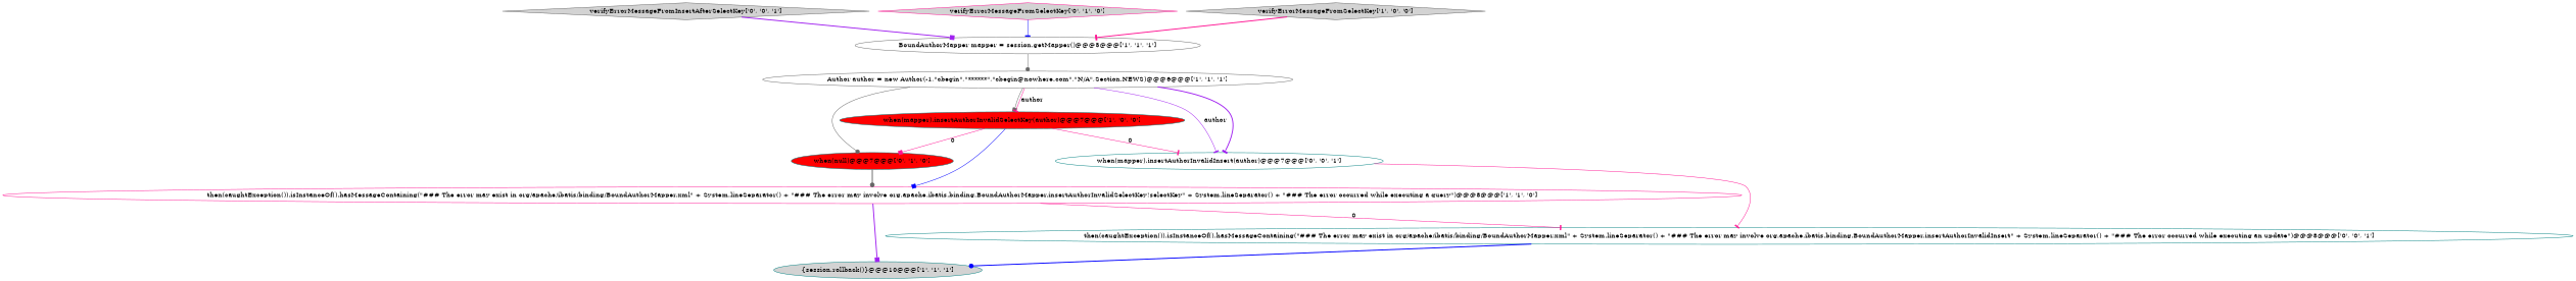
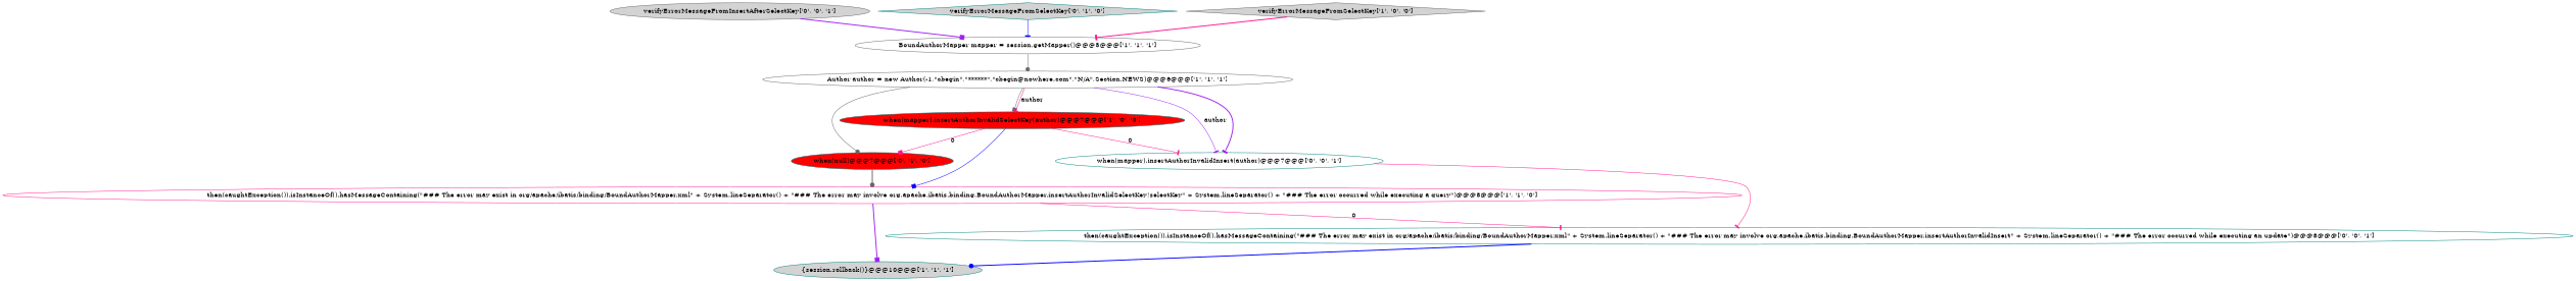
  digraph {
    node [color=teal fillcolor=white shape=ellipse style=filled]
    edge [arrowhead=tee color=deeppink style=solid]
    n1 [fillcolor=red label="when(null)@@@7@@@['0', '1', '0']"]
    n2 [color=deeppink label="then(caughtException()).isInstanceOf().hasMessageContaining(\"### The error may exist in org/apache/ibatis/binding/BoundAuthorMapper.xml\" + System.lineSeparator() + \"### The error may involve org.apache.ibatis.binding.BoundAuthorMapper.insertAuthorInvalidSelectKey!selectKey\" + System.lineSeparator() + \"### The error occurred while executing a query\")@@@8@@@['1', '1', '0']"]
    n3 [label="then(caughtException()).isInstanceOf().hasMessageContaining(\"### The error may exist in org/apache/ibatis/binding/BoundAuthorMapper.xml\" + System.lineSeparator() + \"### The error may involve org.apache.ibatis.binding.BoundAuthorMapper.insertAuthorInvalidInsert\" + System.lineSeparator() + \"### The error occurred while executing an update\")@@@8@@@['0', '0', '1']"]
    n4 [fillcolor=lightgray label="{session.rollback()}@@@10@@@['1', '1', '1']"]
    n5 [color=gray40 label="BoundAuthorMapper mapper = session.getMapper()@@@5@@@['1', '1', '1']"]
    n6 [color=gray40 label="Author author = new Author(-1,\"cbegin\",\"******\",\"cbegin@nowhere.com\",\"N/A\",Section.NEWS)@@@6@@@['1', '1', '1']"]
    n7 [fillcolor=red label="when(mapper).insertAuthorInvalidSelectKey(author)@@@7@@@['1', '0', '0']"]
    n8 [label="when(mapper).insertAuthorInvalidInsert(author)@@@7@@@['0', '0', '1']"]
-   n9 [color=gray40 fillcolor=lightgray label="verifyErrorMessageFromInsertAfterSelectKey['0', '0', '1']" shape=diamond]
-   n10 [color=deeppink fillcolor=lightgray label="verifyErrorMessageFromSelectKey['0', '1', '0']" shape=diamond]
+   n9 [color=gray40 fillcolor=lightgray label="verifyErrorMessageFromInsertAfterSelectKey['0', '0', '1']"]
+   n10 [fillcolor=lightgray label="verifyErrorMessageFromSelectKey['0', '1', '0']" shape=diamond]
    n11 [color=gray40 fillcolor=lightgray label="verifyErrorMessageFromSelectKey['1', '0', '0']" shape=diamond]
    n1 -> n2 [arrowhead=dot color=gray40 style=bold]
    n2 -> n3 [label=0]
    n2 -> n4 [arrowhead=box color=purple style=bold]
    n3 -> n4 [arrowhead=dot color=blue style=bold]
    n5 -> n6 [arrowhead=dot color=gray40]
    n6 -> n1 [arrowhead=dot color=gray40]
    n6 -> n7 [arrowhead=box color=gray40]
    n6 -> n7 [label=author]
    n6 -> n8 [color=purple label=author]
    n6 -> n8 [color=purple style=bold]
    n7 -> n1 [arrowhead=box label=0]
    n7 -> n2 [arrowhead=box color=blue]
    n7 -> n8 [label=0]
    n8 -> n3
    n9 -> n5 [arrowhead=box color=purple style=bold]
    n10 -> n5 [color=blue]
    n11 -> n5 [style=bold]
  }
